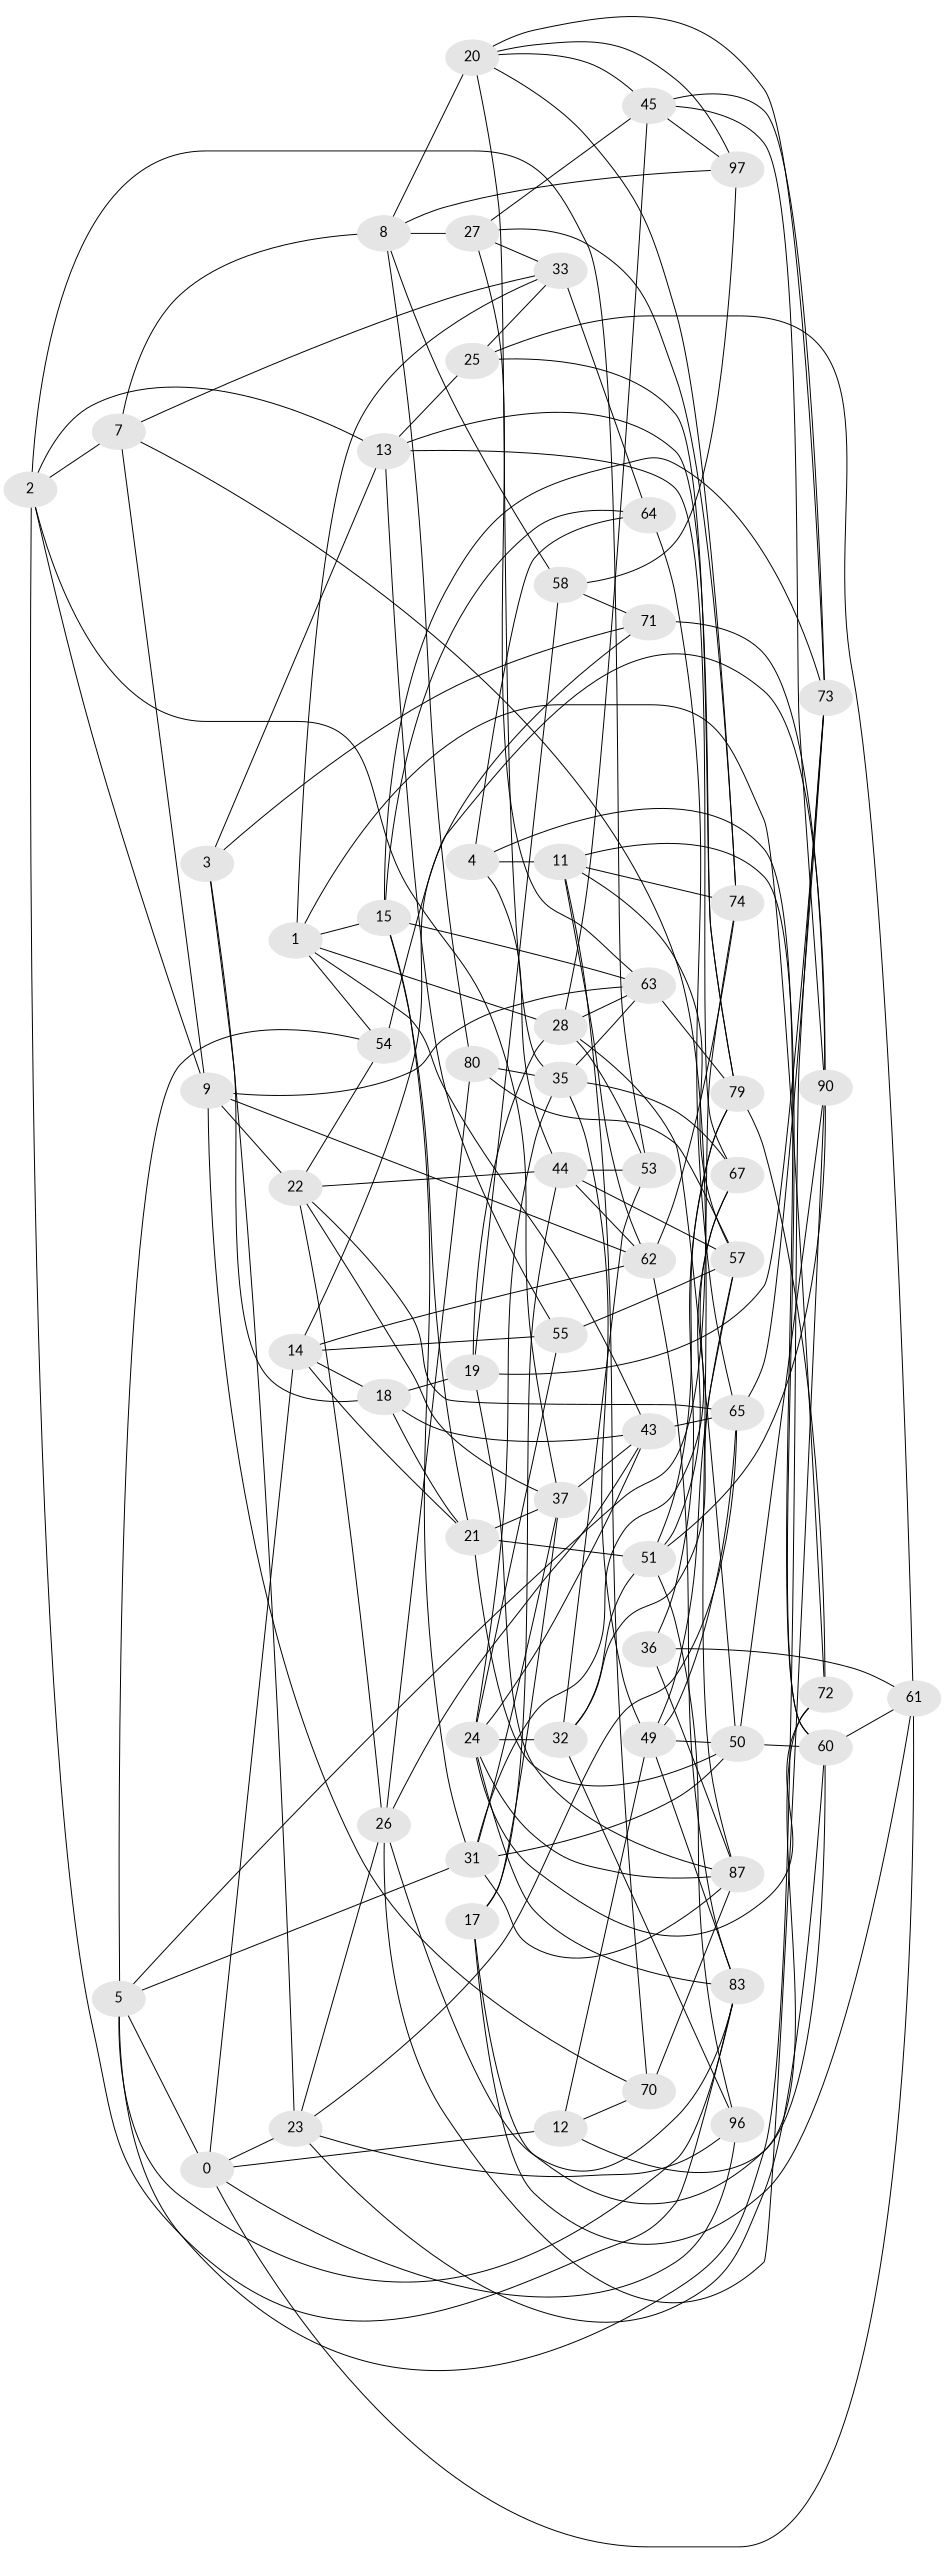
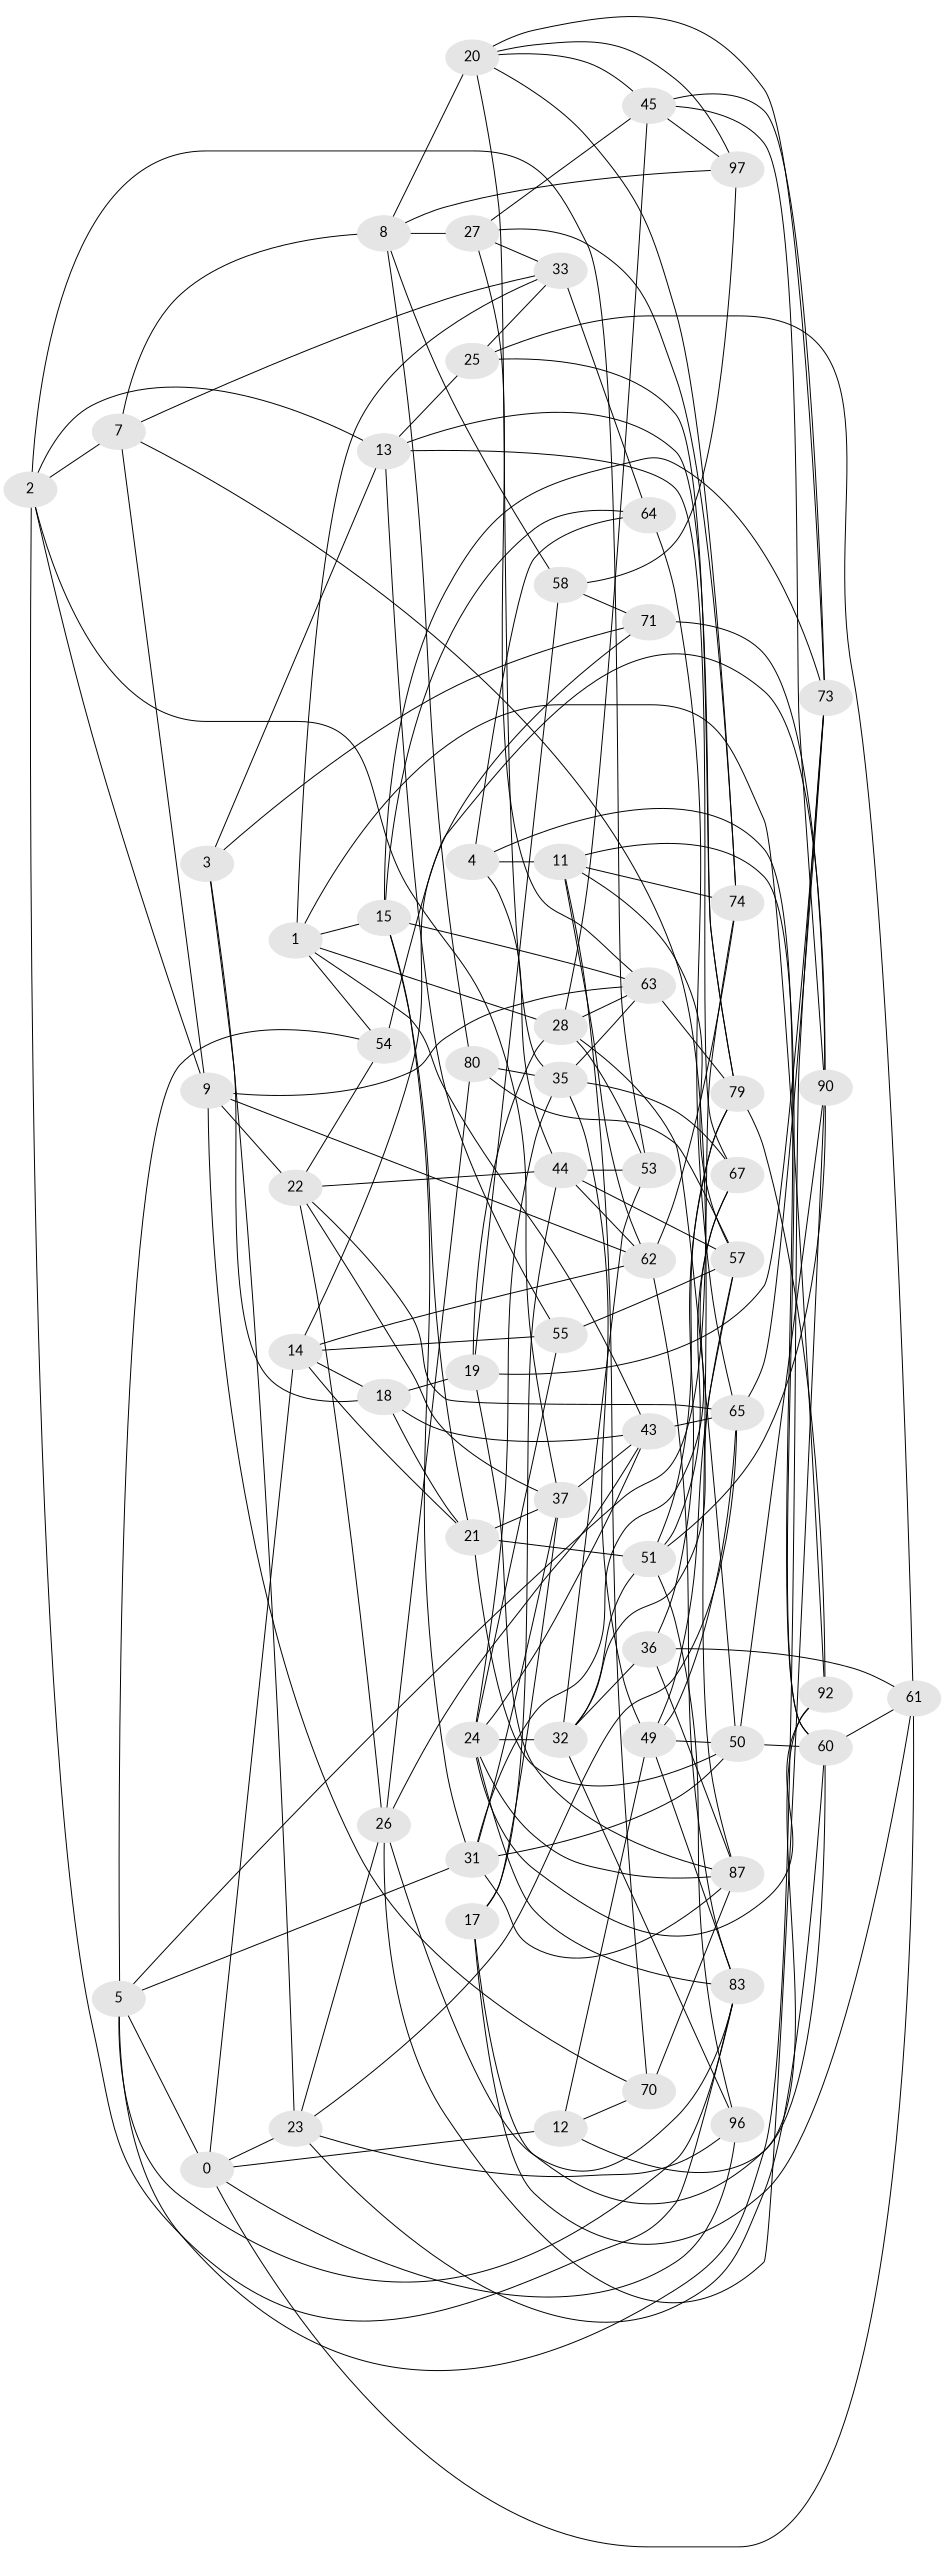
  graph {
    fontname=Lato
    rankdir=LR
    node [color=gray90 fontname=Lato style=filled]
    edge [fontname=Lato]
    1 [super="+86"]
    15 [super="+16"]
    28 [super="+42"]
    33 [super="+40"]
    43 [super="+48"]
    54
-   92 [label=72]
+   92
    64
    31 [super="+80"]
    73 [super="+85"]
    63 [super="+66"]
    21 [super="+77"]
    53
    45 [super="+99"]
    50 [super="+72"]
    65 [super="+106"]
    90 [super="+93"]
    2 [super="+52"]
    7 [super="+34"]
    9 [super="+59"]
    13 [super="+38"]
    37 [super="+68"]
    83 [super="+89"]
    8 [super="+10"]
    87 [super="+88"]
    22 [super="+103"]
    62 [super="+100"]
    70
    25
    55
    67
    79 [super="+91"]
    3
    18 [super="+98"]
    23 [super="+29"]
    71
    19 [super="+56"]
    60 [super="+95"]
    96
    26 [super="+39"]
    11 [super="+47"]
    74 [super="+78"]
    57 [super="+82"]
    4
    44 [super="+107"]
    61 [super="+75"]
    5 [super="+76"]
    n48 [label=0 super="+81"]
    12
    14 [super="+46"]
    49 [super="+84"]
    20 [super="+94"]
    27 [super="+105"]
    n54 [label=80]
    58
    97
    35 [super="+104"]
    51 [super="+101"]
    17
    24 [super="+41"]
    32 [super="+69"]
    36 [super="+102"]
    1 -- 15
    1 -- 28
    1 -- 33
    1 -- 43
    1 -- 54
    1 -- 92
    15 -- 64
    15 -- 31
    15 -- 73
    15 -- 63
    15 -- 21
    28 -- 63
    28 -- 53
    28 -- 45
    28 -- 50
    33 -- 64
    43 -- 65
    54 -- 90
    64 -- 65
    31 -- 50
    31 -- 37
    31 -- 87
    31 -- 67
    63 -- 79
    21 -- 50
    21 -- 37
    21 -- 51
    45 -- 73
    45 -- 90
    45 -- 97
    50 -- 90
    50 -- 60
    65 -- 73
    2 -- 53
    2 -- 7
    2 -- 9
    2 -- 13
    2 -- 37
    2 -- 83
    7 -- 33 [weight=2]
    7 -- 9
    7 -- 8
    7 -- 87
    9 -- 63
    9 -- 22
    9 -- 62
    9 -- 70
    13 -- 25
    13 -- 55
    13 -- 67
    13 -- 79
    37 -- 43
    8 -- 20
    8 -- 27
    8 -- n54
    8 -- 58
    8 -- 97
    22 -- 54
    22 -- 65
    22 -- 37
    22 -- 26
    22 -- 44
    62 -- 83
    62 -- 74
    70 -- 87
    25 -- 33
    25 -- 79
    25 -- 61
    55 -- 57
    79 -- 92
    3 -- 13
    3 -- 18
    3 -- 23
    3 -- 71
    18 -- 43
    18 -- 21
    18 -- 19 [weight=2]
    23 -- 65
    23 -- 60
    23 -- 96
    23 -- 26
    71 -- 90
    19 -- 28
    19 -- 73
    19 -- 87
    19 -- 58
    60 -- 61
    26 -- 43
    26 -- 90
    26 -- 83
    26 -- n54
    11 -- 62
    11 -- 70
    11 -- 60
    11 -- 74
    11 -- 57
    4 -- 64
    4 -- 60
    4 -- 11
    4 -- 44
    44 -- 53
    44 -- 62
    44 -- 57
    5 -- 54
    5 -- 31
    5 -- 73
    5 -- 83
    5 -- 74
    5 -- n48
    n48 -- 23
    n48 -- 96
    n48 -- 61
    n48 -- 12
    n48 -- 14
    12 -- 70
    12 -- 60
    12 -- 49
    14 -- 21
    14 -- 62
    14 -- 55
    14 -- 18
    14 -- 71
    49 -- 50
    49 -- 65
    49 -- 83
    49 -- 57
    20 -- 73
    20 -- 45
    20 -- 74
    20 -- 97
    20 -- 35
    27 -- 33
    27 -- 63
    27 -- 45
    27 -- 74 [weight=2]
    n54 -- 57
    n54 -- 35
    58 -- 71
    58 -- 97
    35 -- 63
    35 -- 67
    35 -- 49
    51 -- 90
    51 -- 67
    51 -- 79
    51 -- 96
    17 -- 92
    17 -- 37
    17 -- 44
    17 -- 61
    24 -- 43
    24 -- 92
    24 -- 83
    24 -- 87
    24 -- 55
    24 -- 35
    24 -- 32
    32 -- 53
    32 -- 96
    32 -- 57
    32 -- 51
+   32 -- 36
    36 -- 87
    36 -- 79
    36 -- 61 [weight=2]
  }
